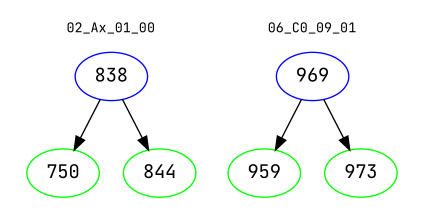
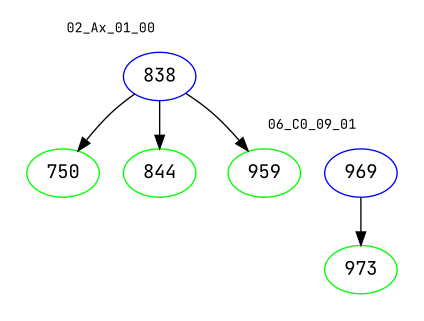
  digraph {
    fontname="JetBrains Mono"
    node [color=green fontname="JetBrains Mono"]
    edge [color=black fontname="JetBrains Mono"]
    n1 [color=blue label=838]
    n2 [label=750]
    n3 [label=844]
    n4 [color=blue label=969]
    n5 [label=959]
    n6 [label=973]
    subgraph cluster_1 {
      color=white
      fontsize=10
      label="02_Ax_01_00"
      n1
      n2
      n3
    }
    subgraph cluster_2 {
      color=white
      fontsize=10
      label="06_C0_09_01"
      n4
      n5
      n6
    }
    n1 -> n2
    n1 -> n3
-   n4 -> n5
+   n1 -> n5
    n4 -> n6
  }
